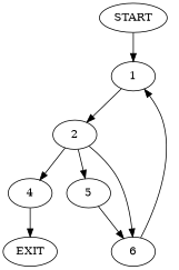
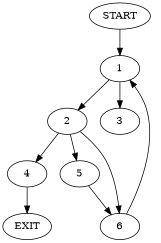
  digraph {
    n1 [label=START]
    1
    2
+   3
    n5 [label=EXIT]
    4
    5
    6
    n1 -> 1
    1 -> 2
+   1 -> 3
    2 -> 4
    2 -> 5
    2 -> 6
    4 -> n5
    5 -> 6
    6 -> 1
  }
